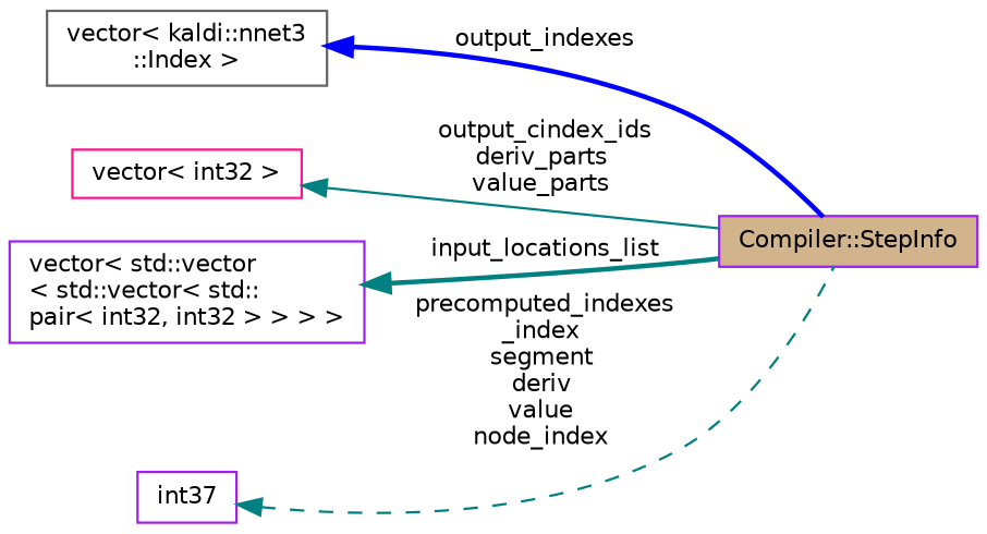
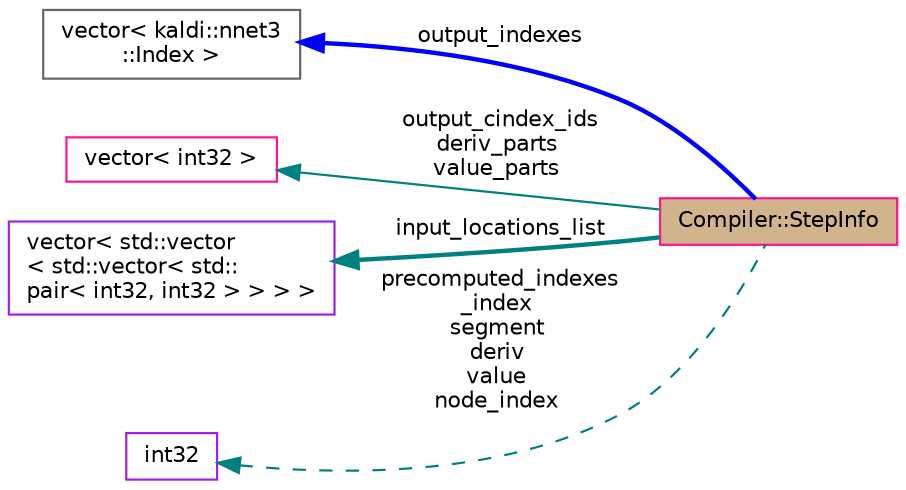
  digraph {
    rankdir=LR
    node [color=deeppink fillcolor=white fontname=Helvetica fontsize=10 shape=record style=filled]
    edge [color=teal dir=back fontname=Helvetica fontsize=10 labelfontname=Helvetica labelfontsize=10 style=bold]
-   n1 [color=purple fillcolor=tan fontcolor=black height=0.2 label="Compiler::StepInfo" width=0.4]
+   n1 [fillcolor=tan fontcolor=black height=0.2 label="Compiler::StepInfo" width=0.4]
    n2 [color=gray40 height=0.2 label="vector\< kaldi::nnet3\l::Index \>" width=0.4]
    n3 [height=0.2 label="vector\< int32 \>" width=0.4]
    n4 [color=purple height=0.2 label="vector\< std::vector\l\< std::vector\< std::\lpair\< int32, int32 \> \> \> \>" width=0.4]
-   n5 [color=purple height=0.2 label=int37 width=0.4]
+   n5 [color=purple height=0.2 label=int32 width=0.4]
    n2 -> n1 [color=blue label=" output_indexes"]
    n3 -> n1 [label=" output_cindex_ids\nderiv_parts\nvalue_parts" style=solid]
    n4 -> n1 [label=" input_locations_list"]
    n5 -> n1 [label=" precomputed_indexes\l_index\nsegment\nderiv\nvalue\nnode_index" style=dashed]
  }
